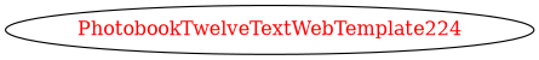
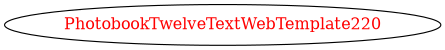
  digraph {
    concentrate=true
    rankdir=LR
    ranksep=2.0
    splines=ortho
-   PhotobookTwelveTextWebTemplate220 [fontcolor=red label=PhotobookTwelveTextWebTemplate224]
+   PhotobookTwelveTextWebTemplate220 [fontcolor=red]
  }
